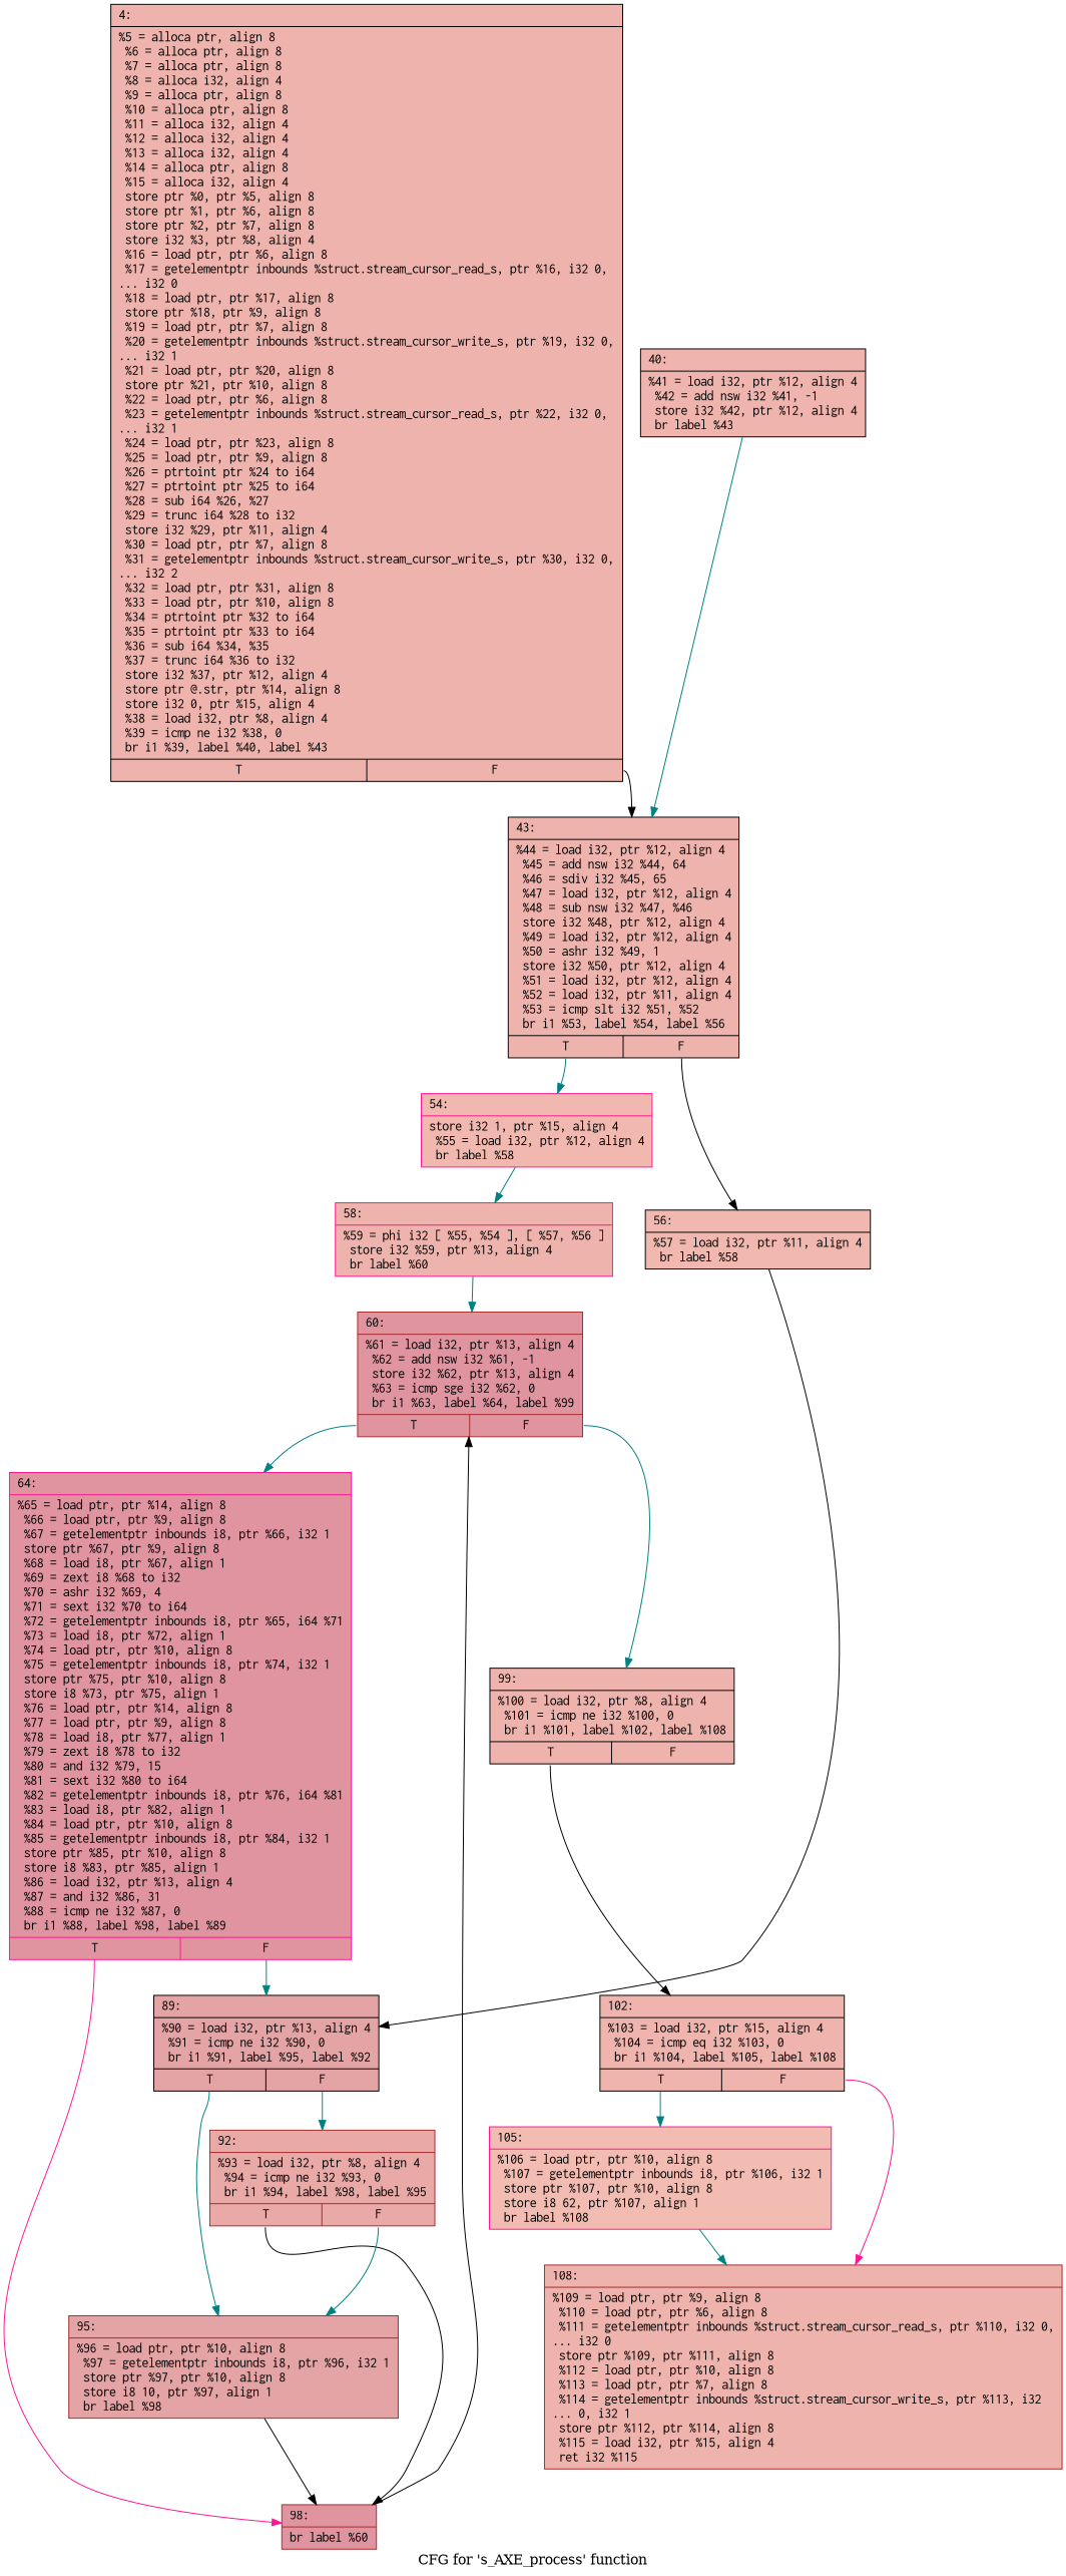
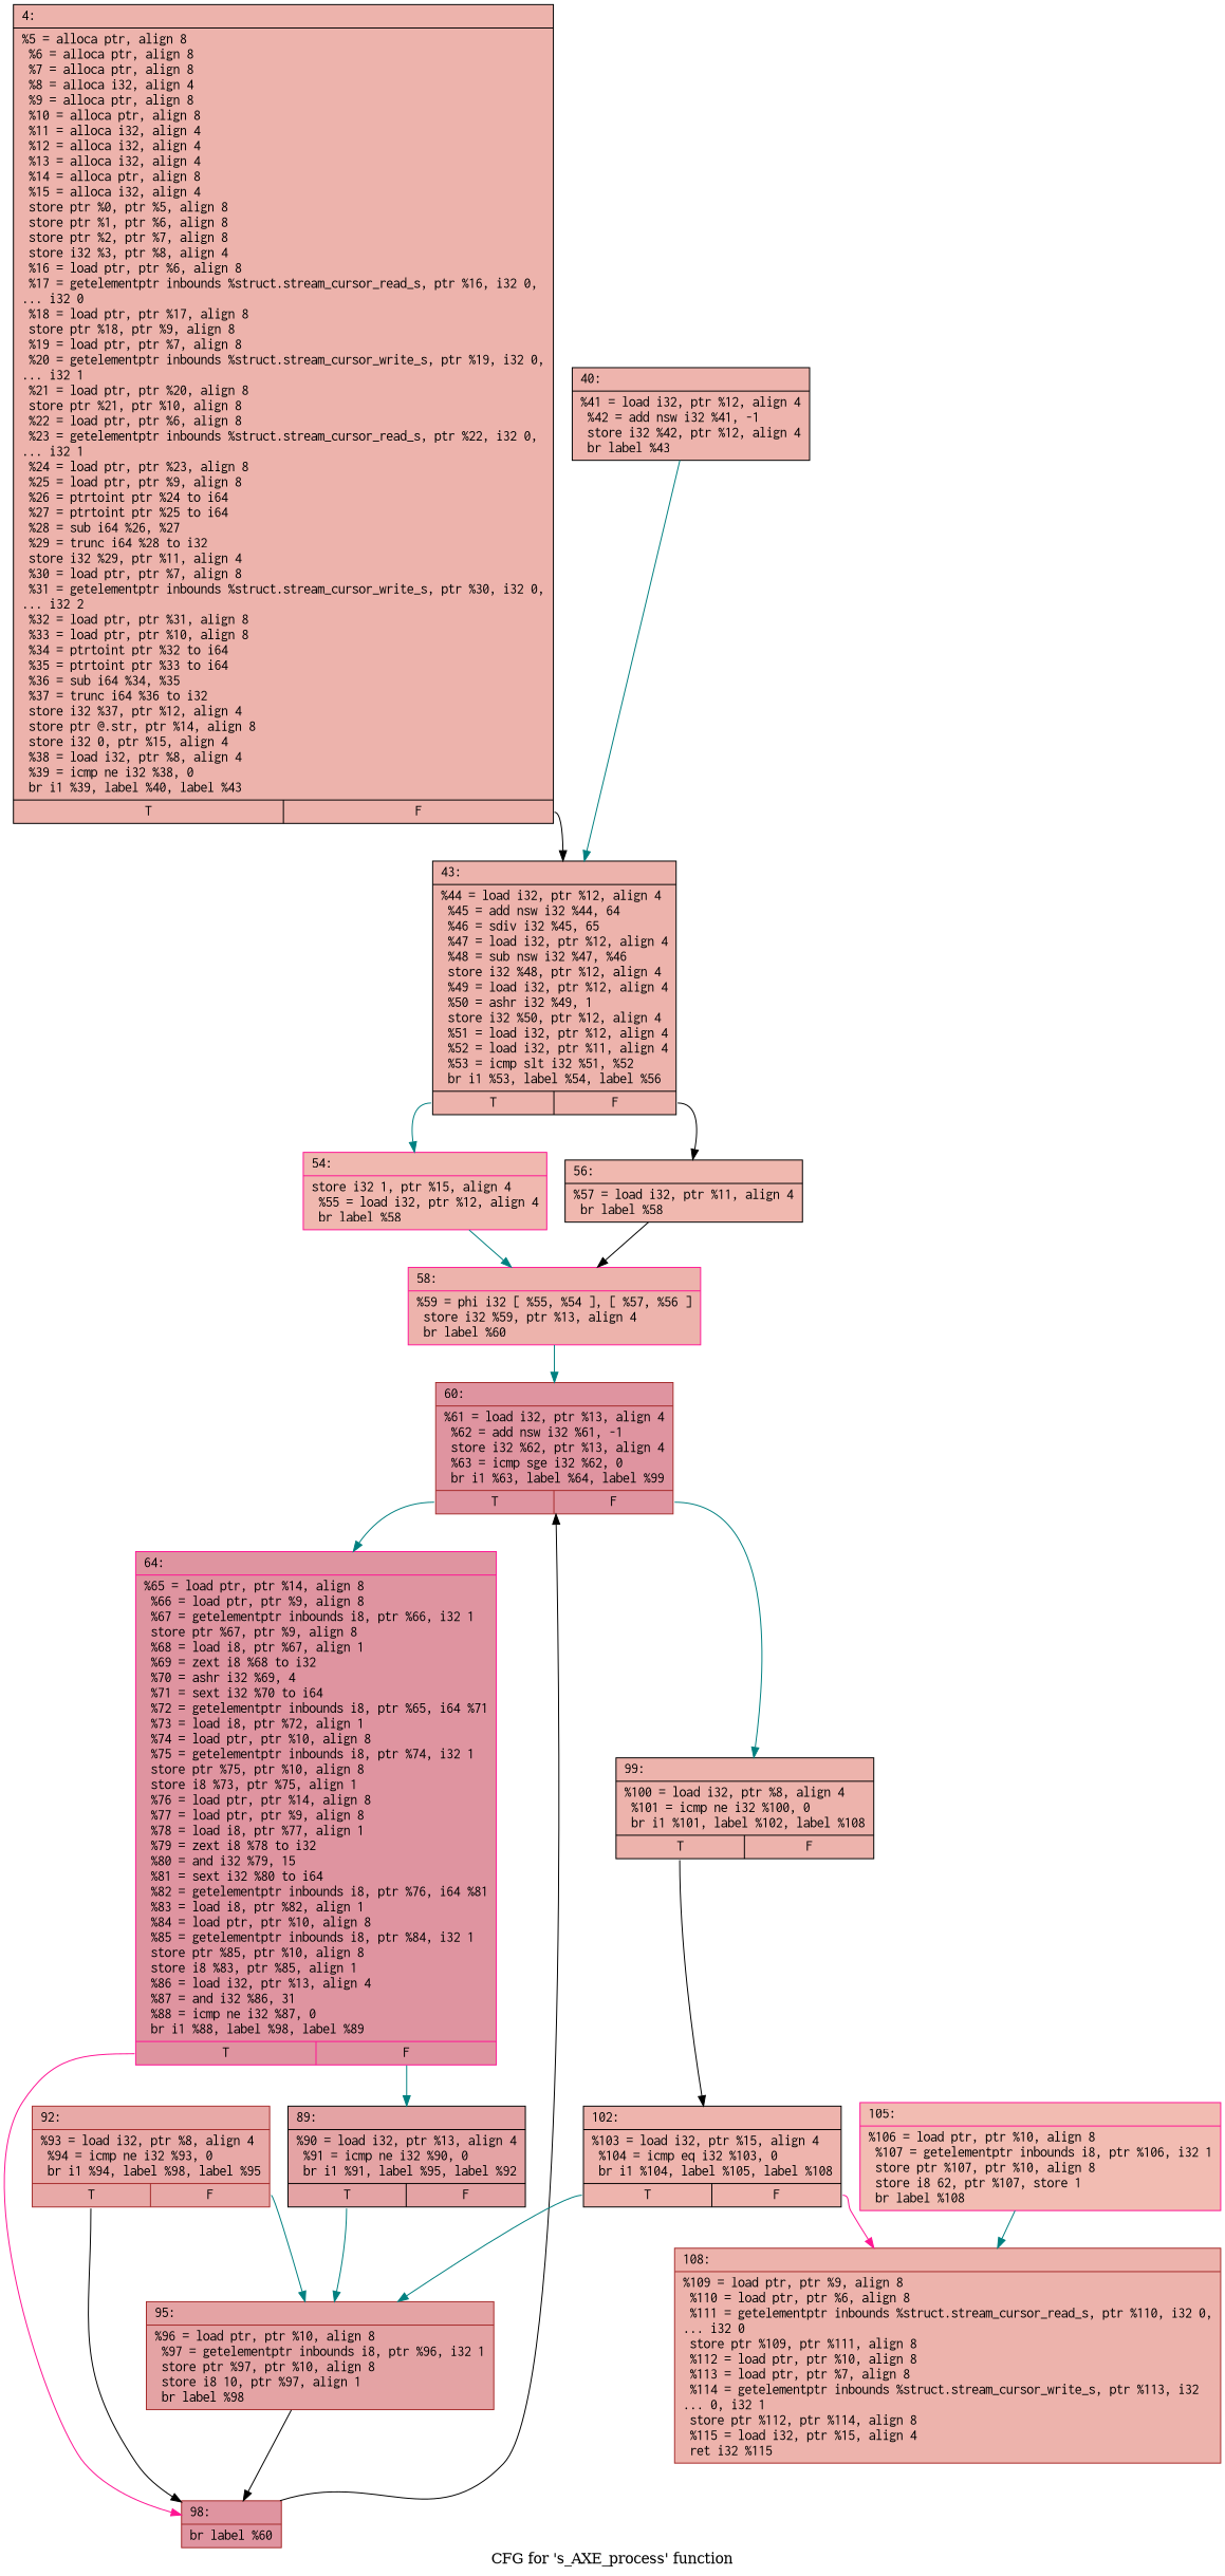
  digraph {
    label="CFG for 's_AXE_process' function"
    node [color=black fillcolor="#d6524470" fontname=Courier shape=record style=filled]
    edge [color=teal tailport=s0]
    n1 [label="{4:\l|  %5 = alloca ptr, align 8\l  %6 = alloca ptr, align 8\l  %7 = alloca ptr, align 8\l  %8 = alloca i32, align 4\l  %9 = alloca ptr, align 8\l  %10 = alloca ptr, align 8\l  %11 = alloca i32, align 4\l  %12 = alloca i32, align 4\l  %13 = alloca i32, align 4\l  %14 = alloca ptr, align 8\l  %15 = alloca i32, align 4\l  store ptr %0, ptr %5, align 8\l  store ptr %1, ptr %6, align 8\l  store ptr %2, ptr %7, align 8\l  store i32 %3, ptr %8, align 4\l  %16 = load ptr, ptr %6, align 8\l  %17 = getelementptr inbounds %struct.stream_cursor_read_s, ptr %16, i32 0,\l... i32 0\l  %18 = load ptr, ptr %17, align 8\l  store ptr %18, ptr %9, align 8\l  %19 = load ptr, ptr %7, align 8\l  %20 = getelementptr inbounds %struct.stream_cursor_write_s, ptr %19, i32 0,\l... i32 1\l  %21 = load ptr, ptr %20, align 8\l  store ptr %21, ptr %10, align 8\l  %22 = load ptr, ptr %6, align 8\l  %23 = getelementptr inbounds %struct.stream_cursor_read_s, ptr %22, i32 0,\l... i32 1\l  %24 = load ptr, ptr %23, align 8\l  %25 = load ptr, ptr %9, align 8\l  %26 = ptrtoint ptr %24 to i64\l  %27 = ptrtoint ptr %25 to i64\l  %28 = sub i64 %26, %27\l  %29 = trunc i64 %28 to i32\l  store i32 %29, ptr %11, align 4\l  %30 = load ptr, ptr %7, align 8\l  %31 = getelementptr inbounds %struct.stream_cursor_write_s, ptr %30, i32 0,\l... i32 2\l  %32 = load ptr, ptr %31, align 8\l  %33 = load ptr, ptr %10, align 8\l  %34 = ptrtoint ptr %32 to i64\l  %35 = ptrtoint ptr %33 to i64\l  %36 = sub i64 %34, %35\l  %37 = trunc i64 %36 to i32\l  store i32 %37, ptr %12, align 4\l  store ptr @.str, ptr %14, align 8\l  store i32 0, ptr %15, align 4\l  %38 = load i32, ptr %8, align 4\l  %39 = icmp ne i32 %38, 0\l  br i1 %39, label %40, label %43\l|{<s0>T|<s1>F}}"]
    n2 [label="{43:\l|  %44 = load i32, ptr %12, align 4\l  %45 = add nsw i32 %44, 64\l  %46 = sdiv i32 %45, 65\l  %47 = load i32, ptr %12, align 4\l  %48 = sub nsw i32 %47, %46\l  store i32 %48, ptr %12, align 4\l  %49 = load i32, ptr %12, align 4\l  %50 = ashr i32 %49, 1\l  store i32 %50, ptr %12, align 4\l  %51 = load i32, ptr %12, align 4\l  %52 = load i32, ptr %11, align 4\l  %53 = icmp slt i32 %51, %52\l  br i1 %53, label %54, label %56\l|{<s0>T|<s1>F}}"]
    n3 [fillcolor="#d8564670" label="{40:\l|  %41 = load i32, ptr %12, align 4\l  %42 = add nsw i32 %41, -1\l  store i32 %42, ptr %12, align 4\l  br label %43\l}"]
    n4 [color=deeppink fillcolor="#dc5d4a70" label="{54:\l|  store i32 1, ptr %15, align 4\l  %55 = load i32, ptr %12, align 4\l  br label %58\l}"]
    n5 [fillcolor="#dc5d4a70" label="{56:\l|  %57 = load i32, ptr %11, align 4\l  br label %58\l}"]
    n6 [color=deeppink label="{58:\l|  %59 = phi i32 [ %55, %54 ], [ %57, %56 ]\l  store i32 %59, ptr %13, align 4\l  br label %60\l}"]
    n7 [color=brown fillcolor="#b70d2870" label="{60:\l|  %61 = load i32, ptr %13, align 4\l  %62 = add nsw i32 %61, -1\l  store i32 %62, ptr %13, align 4\l  %63 = icmp sge i32 %62, 0\l  br i1 %63, label %64, label %99\l|{<s0>T|<s1>F}}"]
    n8 [color=deeppink fillcolor="#b70d2870" label="{64:\l|  %65 = load ptr, ptr %14, align 8\l  %66 = load ptr, ptr %9, align 8\l  %67 = getelementptr inbounds i8, ptr %66, i32 1\l  store ptr %67, ptr %9, align 8\l  %68 = load i8, ptr %67, align 1\l  %69 = zext i8 %68 to i32\l  %70 = ashr i32 %69, 4\l  %71 = sext i32 %70 to i64\l  %72 = getelementptr inbounds i8, ptr %65, i64 %71\l  %73 = load i8, ptr %72, align 1\l  %74 = load ptr, ptr %10, align 8\l  %75 = getelementptr inbounds i8, ptr %74, i32 1\l  store ptr %75, ptr %10, align 8\l  store i8 %73, ptr %75, align 1\l  %76 = load ptr, ptr %14, align 8\l  %77 = load ptr, ptr %9, align 8\l  %78 = load i8, ptr %77, align 1\l  %79 = zext i8 %78 to i32\l  %80 = and i32 %79, 15\l  %81 = sext i32 %80 to i64\l  %82 = getelementptr inbounds i8, ptr %76, i64 %81\l  %83 = load i8, ptr %82, align 1\l  %84 = load ptr, ptr %10, align 8\l  %85 = getelementptr inbounds i8, ptr %84, i32 1\l  store ptr %85, ptr %10, align 8\l  store i8 %83, ptr %85, align 1\l  %86 = load i32, ptr %13, align 4\l  %87 = and i32 %86, 31\l  %88 = icmp ne i32 %87, 0\l  br i1 %88, label %98, label %89\l|{<s0>T|<s1>F}}"]
    n9 [label="{99:\l|  %100 = load i32, ptr %8, align 4\l  %101 = icmp ne i32 %100, 0\l  br i1 %101, label %102, label %108\l|{<s0>T|<s1>F}}"]
    n10 [color=brown fillcolor="#b70d2870" label="{98:\l|  br label %60\l}"]
    n11 [fillcolor="#c32e3170" label="{89:\l|  %90 = load i32, ptr %13, align 4\l  %91 = icmp ne i32 %90, 0\l  br i1 %91, label %95, label %92\l|{<s0>T|<s1>F}}"]
    n12 [fillcolor="#d8564670" label="{102:\l|  %103 = load i32, ptr %15, align 4\l  %104 = icmp eq i32 %103, 0\l  br i1 %104, label %105, label %108\l|{<s0>T|<s1>F}}"]
    n13 [color=brown fillcolor="#c32e3170" label="{95:\l|  %96 = load ptr, ptr %10, align 8\l  %97 = getelementptr inbounds i8, ptr %96, i32 1\l  store ptr %97, ptr %10, align 8\l  store i8 10, ptr %97, align 1\l  br label %98\l}"]
    n14 [color=brown fillcolor="#ca3b3770" label="{92:\l|  %93 = load i32, ptr %8, align 4\l  %94 = icmp ne i32 %93, 0\l  br i1 %94, label %98, label %95\l|{<s0>T|<s1>F}}"]
    n15 [color=brown label="{108:\l|  %109 = load ptr, ptr %9, align 8\l  %110 = load ptr, ptr %6, align 8\l  %111 = getelementptr inbounds %struct.stream_cursor_read_s, ptr %110, i32 0,\l... i32 0\l  store ptr %109, ptr %111, align 8\l  %112 = load ptr, ptr %10, align 8\l  %113 = load ptr, ptr %7, align 8\l  %114 = getelementptr inbounds %struct.stream_cursor_write_s, ptr %113, i32\l... 0, i32 1\l  store ptr %112, ptr %114, align 8\l  %115 = load i32, ptr %15, align 4\l  ret i32 %115\l}"]
-   n16 [color=deeppink fillcolor="#e1675170" label="{105:\l|  %106 = load ptr, ptr %10, align 8\l  %107 = getelementptr inbounds i8, ptr %106, i32 1\l  store ptr %107, ptr %10, align 8\l  store i8 62, ptr %107, align 1\l  br label %108\l}"]
+   n16 [color=deeppink fillcolor="#e1675170" label="{105:\l|  %106 = load ptr, ptr %10, align 8\l  %107 = getelementptr inbounds i8, ptr %106, i32 1\l  store ptr %107, ptr %10, align 8\l  store i8 62, ptr %107, store 1\l  br label %108\l}"]
    n1 -> n2 [color=black tailport=s1]
    n2 -> n4
    n2 -> n5 [color=black tailport=s1]
    n3 -> n2
    n4 -> n6
-   n5 -> n11 [color=black]
+   n5 -> n6 [color=black]
    n6 -> n7
    n7 -> n8
    n7 -> n9 [tailport=s1]
    n8 -> n10 [color=deeppink]
    n8 -> n11 [tailport=s1]
    n9 -> n12 [color=black]
    n10 -> n7 [color=black]
    n11 -> n13
-   n11 -> n14 [tailport=s1]
    n12 -> n15 [color=deeppink tailport=s1]
-   n12 -> n16
+   n12 -> n13
    n13 -> n10 [color=black]
    n14 -> n10 [color=black]
    n14 -> n13 [tailport=s1]
    n16 -> n15
  }
